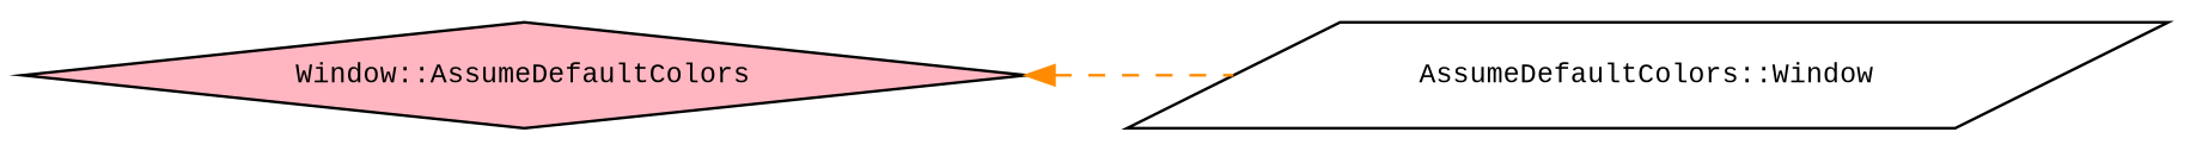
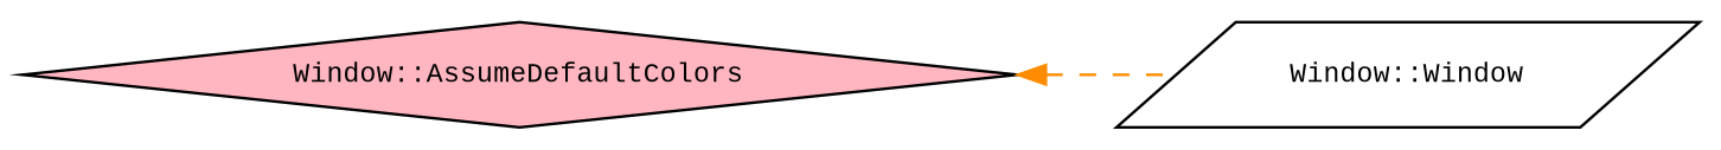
  digraph {
    rankdir=LR
    fontname="Liberation Mono"
    node [color=black fontname="Liberation Mono" fontsize=10 style=filled]
    n1 [fillcolor=lightpink fontcolor=black height=0.2 label="Window::AssumeDefaultColors" shape=diamond width=0.4]
-   n2 [fillcolor=white height=0.2 label="AssumeDefaultColors::Window" shape=parallelogram width=0.4]
+   n2 [fillcolor=white height=0.2 label="Window::Window" shape=parallelogram width=0.4]
    n1 -> n2 [color=darkorange dir=back fontname="Liberation Mono" fontsize=10 labelfontname=Helvetica labelfontsize=10 style=dashed]
  }
